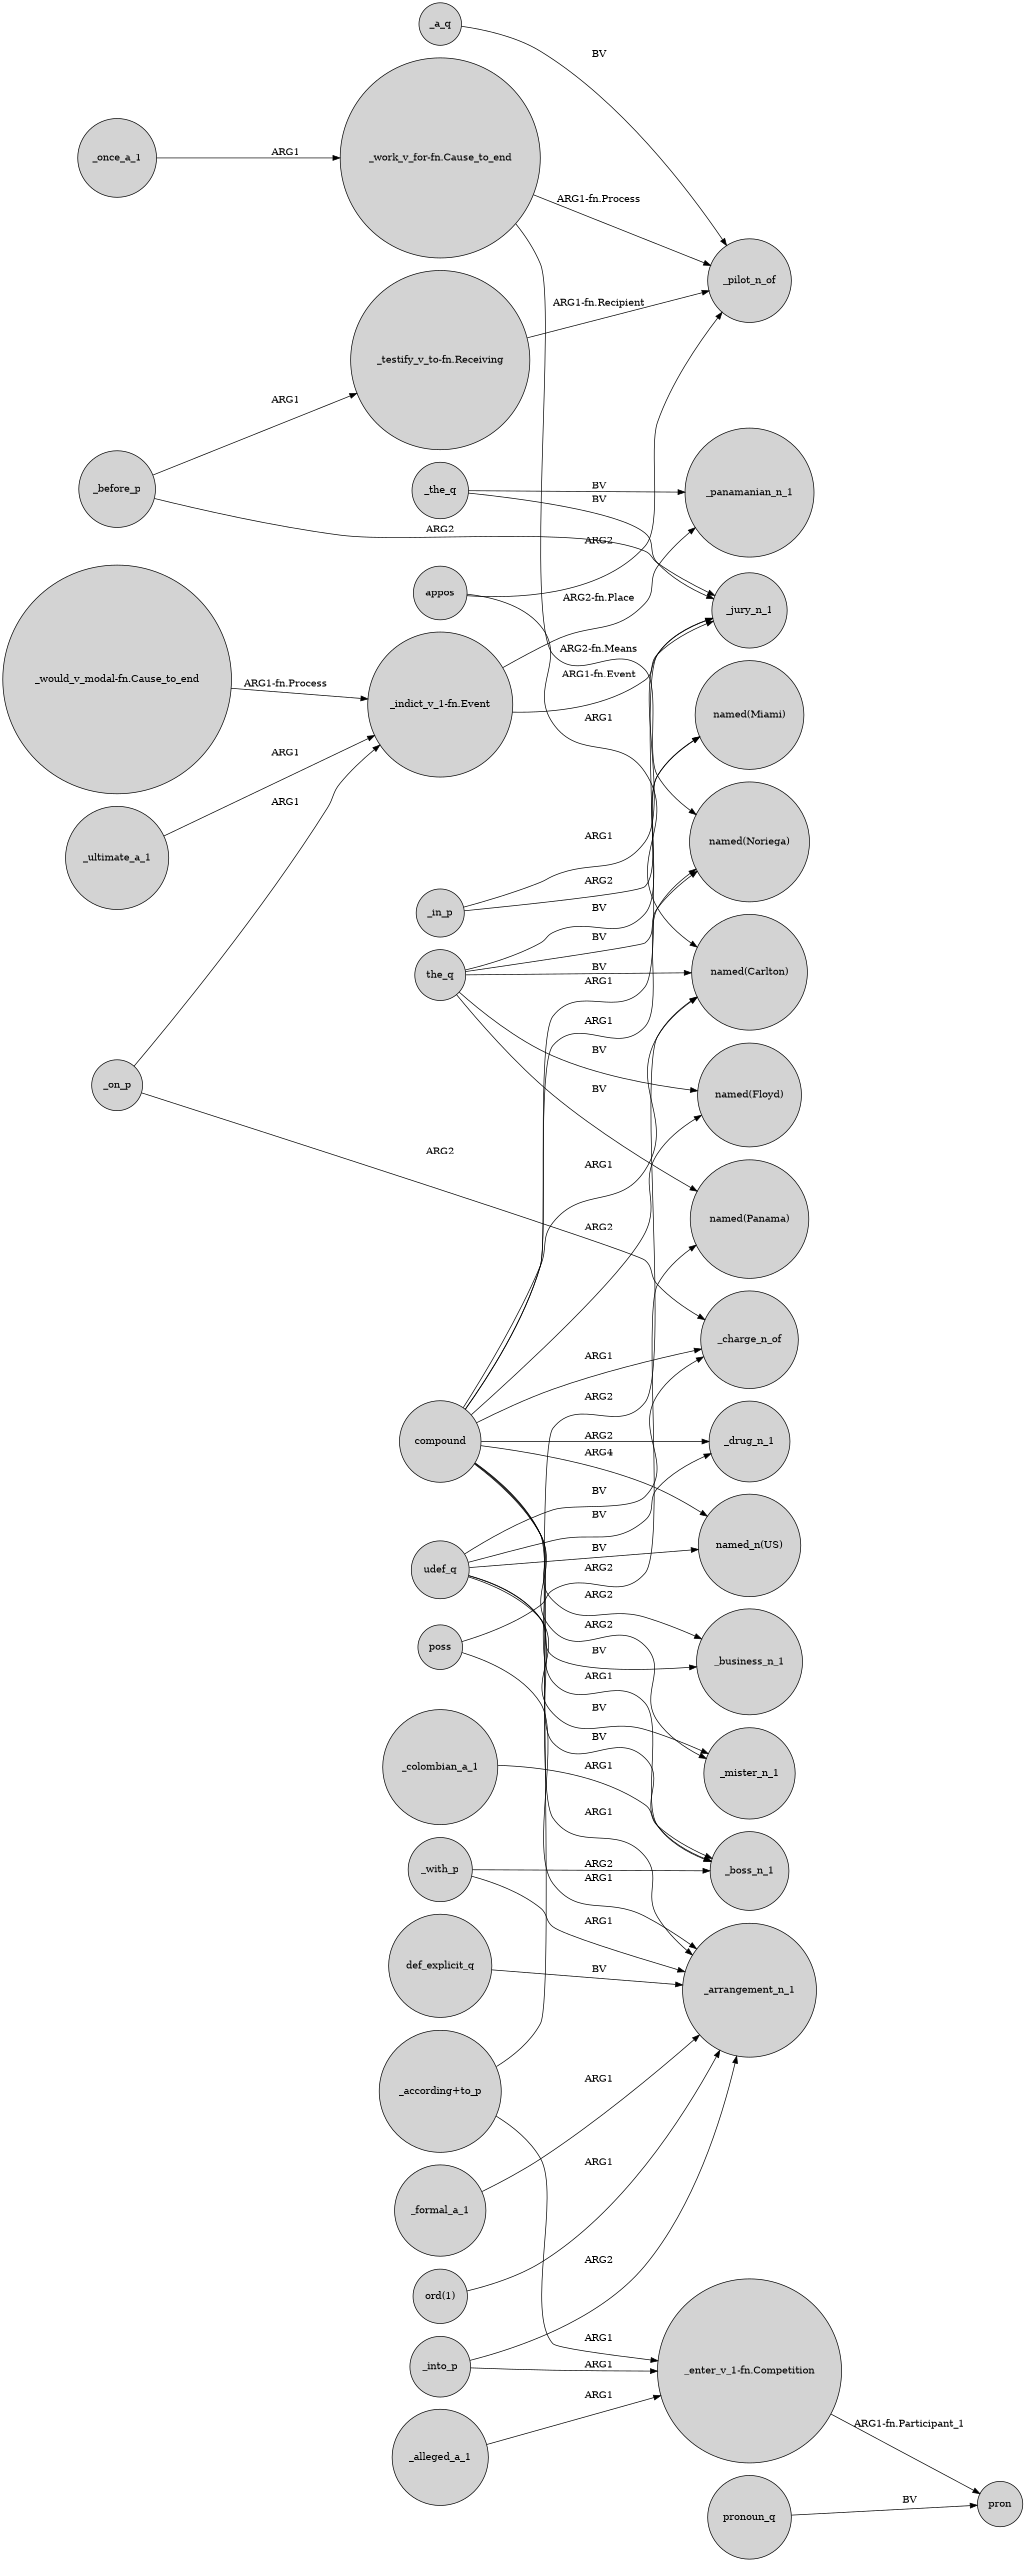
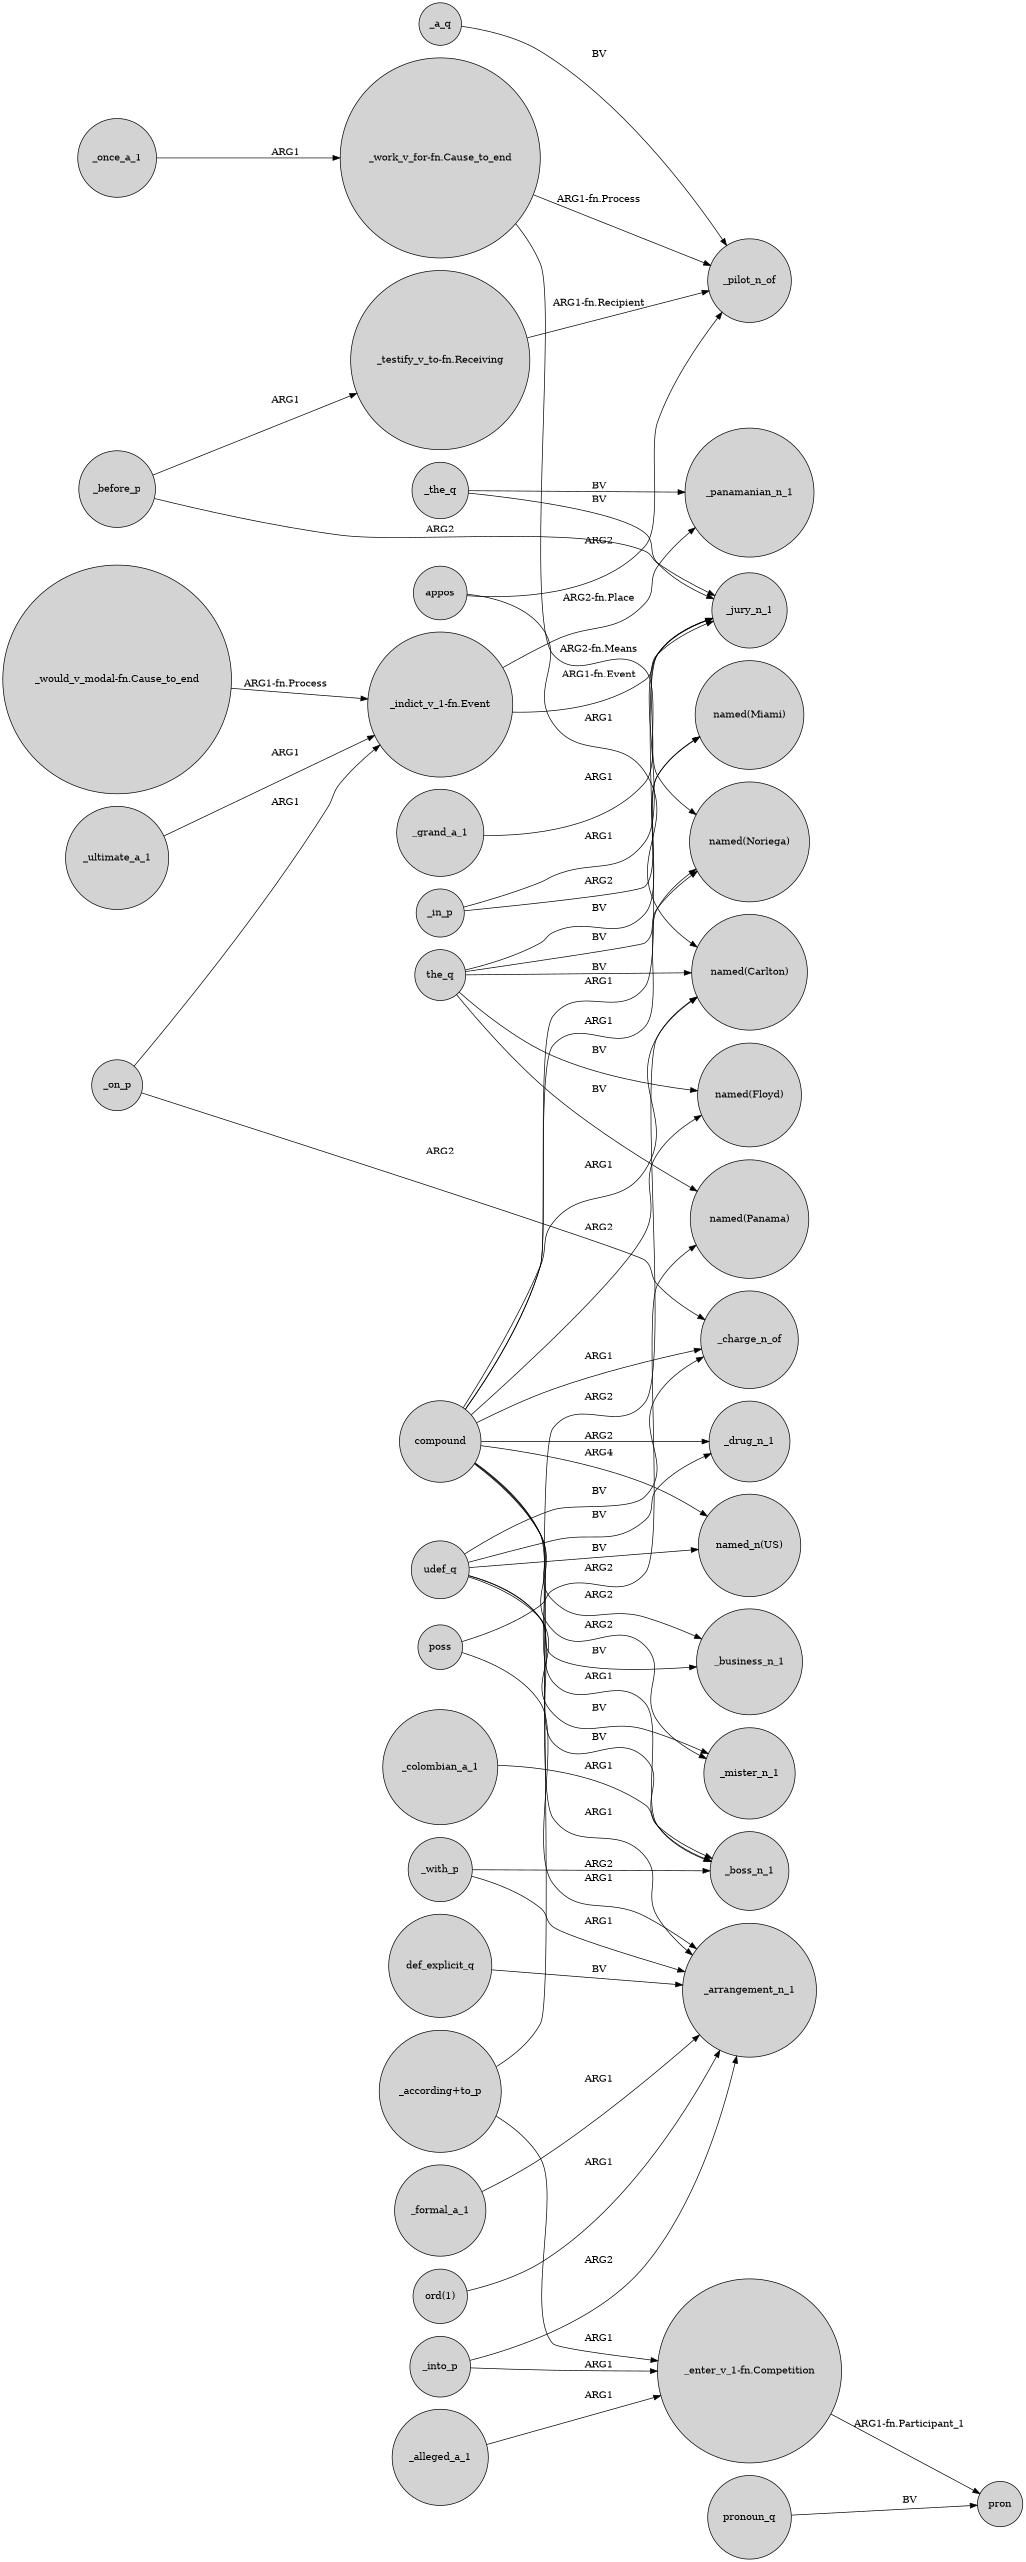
  digraph {
    rankdir=LR
    node [shape=circle style=filled]
    appos
    _pilot_n_of
    "named(Carlton)"
    "_indict_v_1-fn.Event"
    _jury_n_1
    _panamanian_n_1
    compound
    "named(Noriega)"
    _mister_n_1
    _boss_n_1
    "named(Floyd)"
    _charge_n_of
    _arrangement_n_1
    _business_n_1
    _drug_n_1
    "named_n(US)"
    "_enter_v_1-fn.Competition"
    pron
    _in_p
    "named(Miami)"
    n21 [label=the_q]
    "named(Panama)"
+   _grand_a_1
    _with_p
    _before_p
    "_testify_v_to-fn.Receiving"
    _into_p
    _on_p
    _alleged_a_1
    udef_q
    "_work_v_for-fn.Cause_to_end"
    _formal_a_1
    pronoun_q
    _colombian_a_1
    poss
    _ultimate_a_1
    "_according+to_p"
    "ord(1)"
    _once_a_1
    _a_q
    "_would_v_modal-fn.Cause_to_end"
    _the_q
    def_explicit_q
    appos -> _pilot_n_of [label=ARG2]
    appos -> "named(Carlton)" [label=ARG1]
    "_indict_v_1-fn.Event" -> _jury_n_1 [label="ARG1-fn.Event"]
    "_indict_v_1-fn.Event" -> _panamanian_n_1 [label="ARG2-fn.Place"]
    compound -> "named(Carlton)" [label=ARG1]
    compound -> _jury_n_1 [label=ARG1]
    compound -> "named(Noriega)" [label=ARG1]
    compound -> _mister_n_1 [label=ARG2]
    compound -> _boss_n_1 [label=ARG1]
    compound -> "named(Floyd)" [label=ARG2]
    compound -> _charge_n_of [label=ARG1]
    compound -> _arrangement_n_1 [label=ARG1]
    compound -> _business_n_1 [label=ARG2]
    compound -> _drug_n_1 [label=ARG2]
    compound -> "named_n(US)" [label=ARG4]
    "_enter_v_1-fn.Competition" -> pron [label="ARG1-fn.Participant_1"]
    _in_p -> _jury_n_1 [label=ARG1]
    _in_p -> "named(Miami)" [label=ARG2]
    n21 -> "named(Carlton)" [label=BV]
    n21 -> "named(Noriega)" [label=BV]
    n21 -> "named(Floyd)" [label=BV]
    n21 -> "named(Miami)" [label=BV]
    n21 -> "named(Panama)" [label=BV]
+   _grand_a_1 -> _jury_n_1 [label=ARG1]
    _with_p -> _boss_n_1 [label=ARG2]
    _with_p -> _arrangement_n_1 [label=ARG1]
    _before_p -> _jury_n_1 [label=ARG2]
    _before_p -> "_testify_v_to-fn.Receiving" [label=ARG1]
    "_testify_v_to-fn.Receiving" -> _pilot_n_of [label="ARG1-fn.Recipient"]
    _into_p -> _arrangement_n_1 [label=ARG2]
    _into_p -> "_enter_v_1-fn.Competition" [label=ARG1]
    _on_p -> "_indict_v_1-fn.Event" [label=ARG1]
    _on_p -> _charge_n_of [label=ARG2]
    _alleged_a_1 -> "_enter_v_1-fn.Competition" [label=ARG1]
    udef_q -> _mister_n_1 [label=BV]
    udef_q -> _boss_n_1 [label=BV]
    udef_q -> _charge_n_of [label=BV]
    udef_q -> _business_n_1 [label=BV]
    udef_q -> _drug_n_1 [label=BV]
    udef_q -> "named_n(US)" [label=BV]
    "_work_v_for-fn.Cause_to_end" -> _pilot_n_of [label="ARG1-fn.Process"]
    "_work_v_for-fn.Cause_to_end" -> "named(Noriega)" [label="ARG2-fn.Means"]
    _formal_a_1 -> _arrangement_n_1 [label=ARG1]
    pronoun_q -> pron [label=BV]
    _colombian_a_1 -> _boss_n_1 [label=ARG1]
    poss -> _arrangement_n_1 [label=ARG1]
    poss -> "named(Panama)" [label=ARG2]
    _ultimate_a_1 -> "_indict_v_1-fn.Event" [label=ARG1]
    "_according+to_p" -> "named(Carlton)" [label=ARG2]
    "_according+to_p" -> "_enter_v_1-fn.Competition" [label=ARG1]
    "ord(1)" -> _arrangement_n_1 [label=ARG1]
    _once_a_1 -> "_work_v_for-fn.Cause_to_end" [label=ARG1]
    _a_q -> _pilot_n_of [label=BV]
    "_would_v_modal-fn.Cause_to_end" -> "_indict_v_1-fn.Event" [label="ARG1-fn.Process"]
    _the_q -> _jury_n_1 [label=BV]
    _the_q -> _panamanian_n_1 [label=BV]
    def_explicit_q -> _arrangement_n_1 [label=BV]
  }
